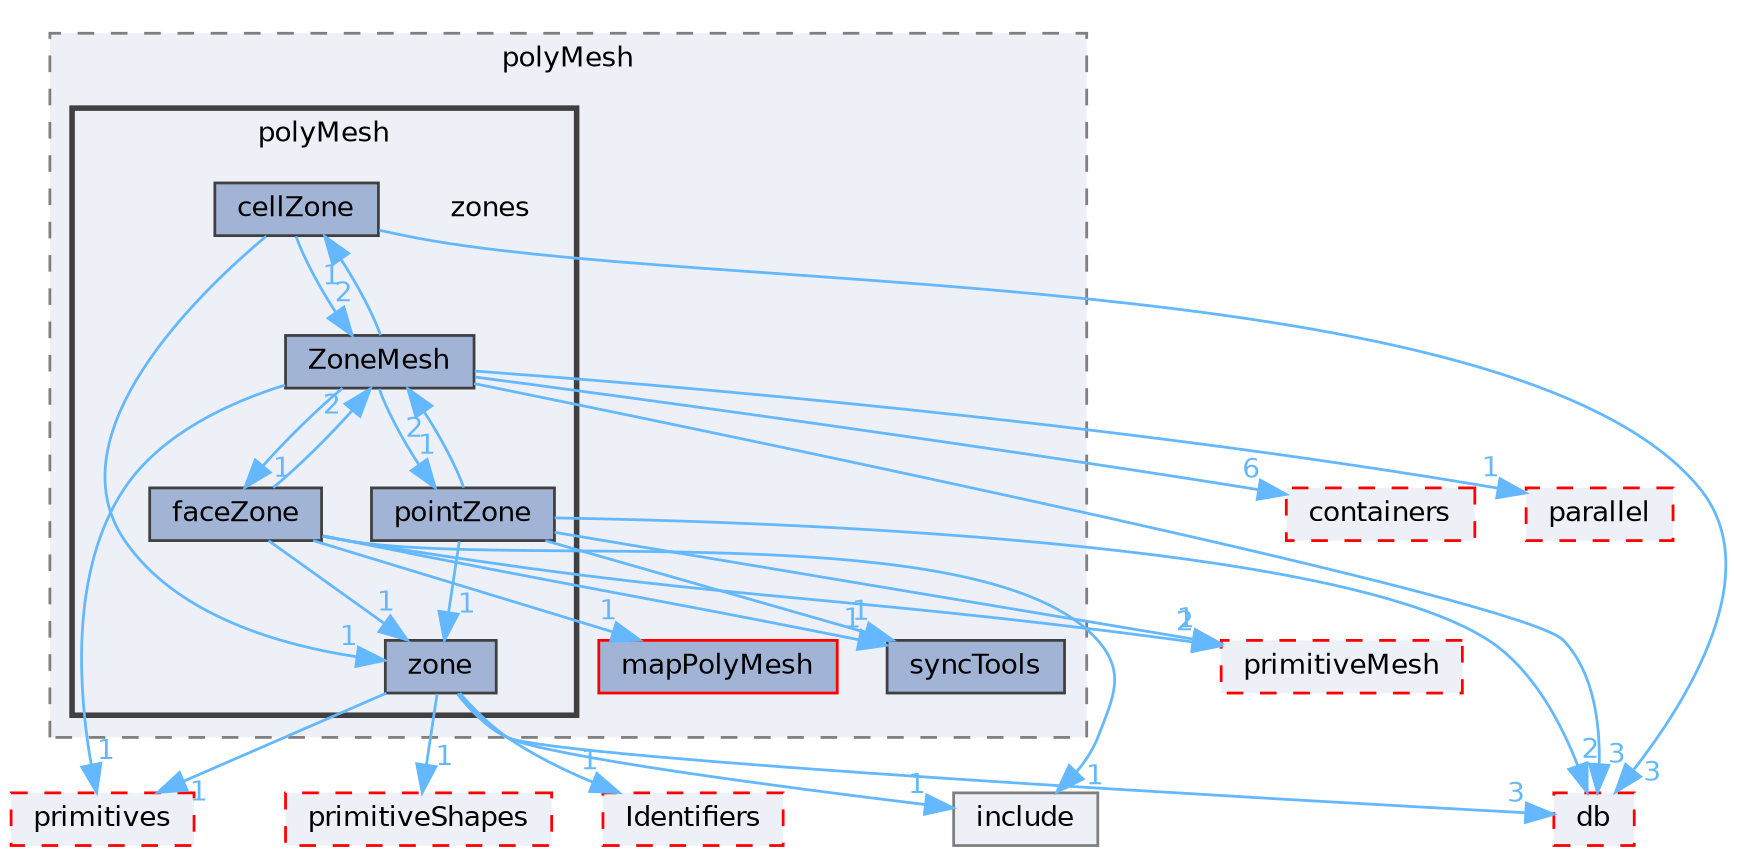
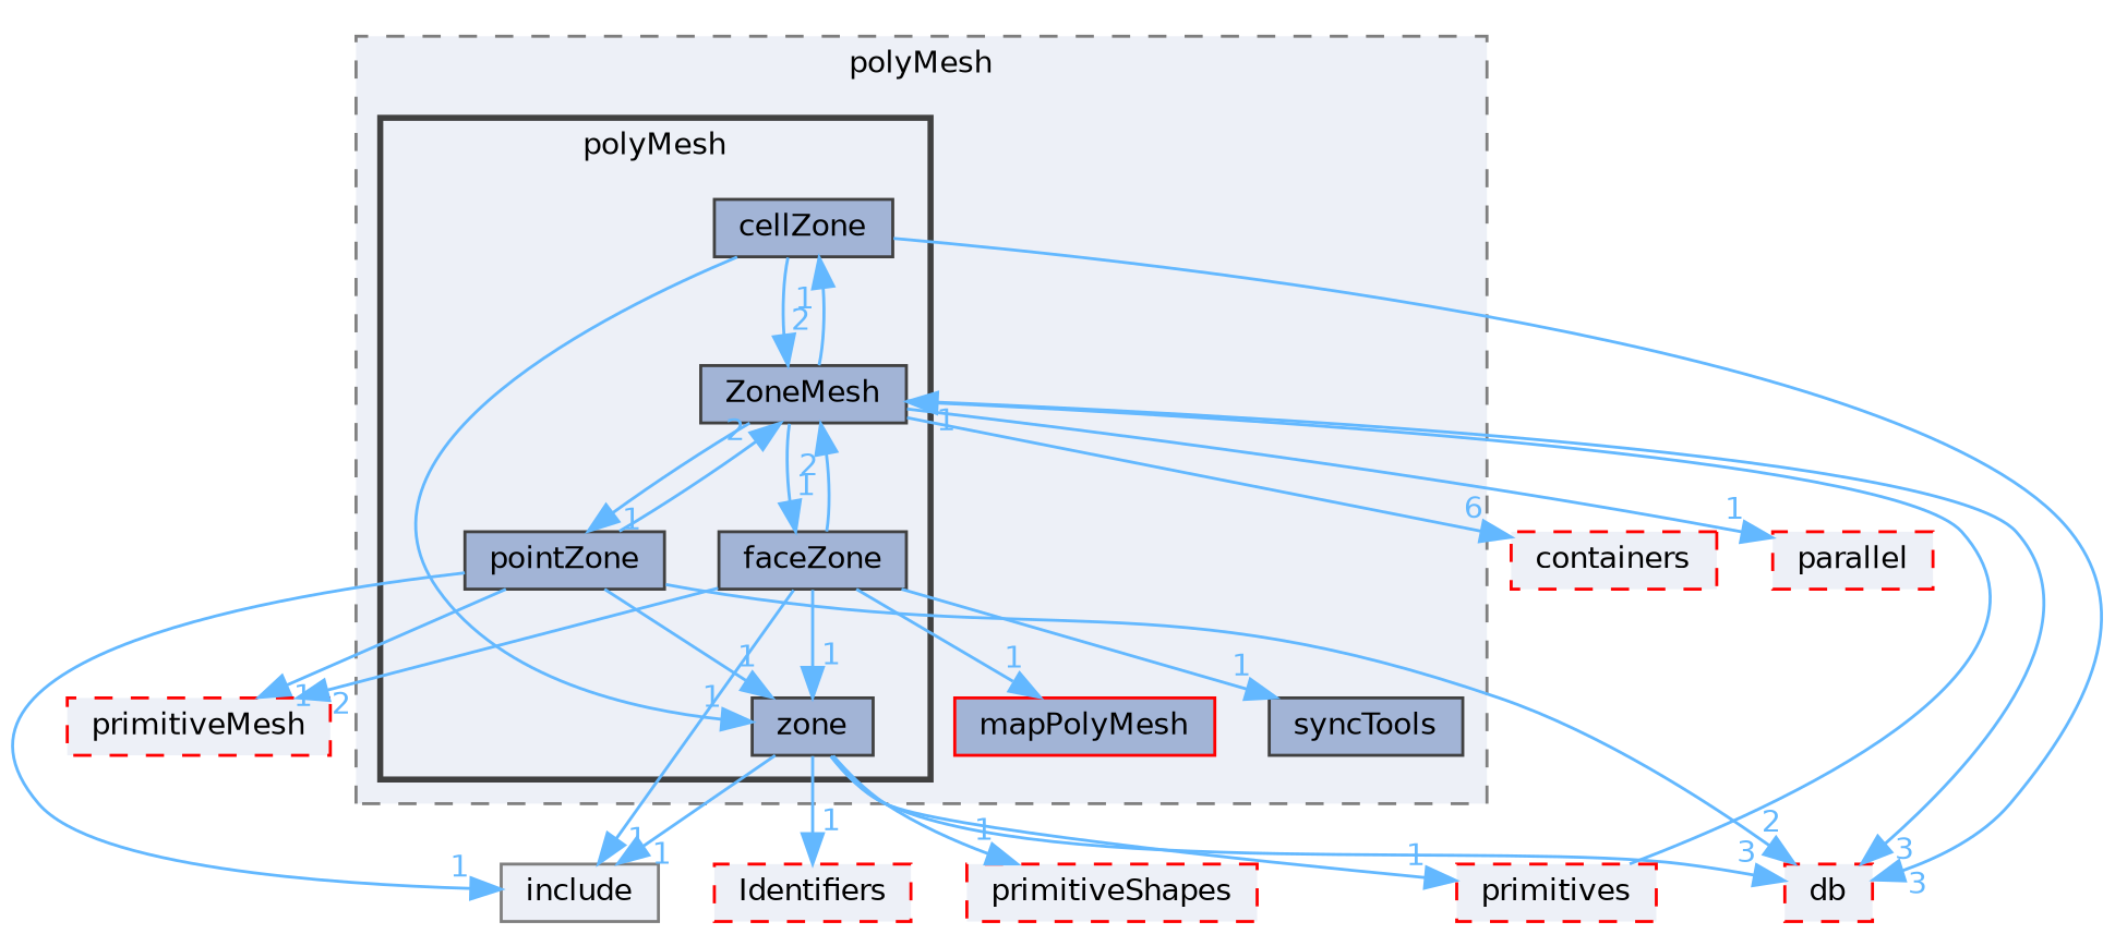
  digraph {
    compound=true
    node [fontname=Helvetica fontsize=10 shape=box color=red fillcolor="#edf0f7" style=filled]
    edge [color=steelblue1 fontcolor=steelblue1 fontname=Helvetica fontsize=10 headlabel=1 labeldistance=1.5 labelfontname=Helvetica labelfontsize=10]
-   n1 [height=0.2 label=zones shape=plaintext width=0.4 color="" fillcolor="" style=""]
    n2 [color=grey25 fillcolor="#a2b4d6" height=0.2 label=cellZone width=0.4]
    n3 [color=grey25 fillcolor="#a2b4d6" height=0.2 label=faceZone width=0.4]
    n4 [color=grey25 fillcolor="#a2b4d6" height=0.2 label=pointZone width=0.4]
    n5 [color=grey25 fillcolor="#a2b4d6" height=0.2 label=zone width=0.4]
    n6 [color=grey25 fillcolor="#a2b4d6" height=0.2 label=ZoneMesh width=0.4]
    n7 [fillcolor="#a2b4d6" height=0.2 label=mapPolyMesh width=0.4]
    n8 [color=grey25 fillcolor="#a2b4d6" height=0.2 label=syncTools width=0.4]
    n9 [height=0.2 label=db style="filled,dashed" width=0.4]
    n10 [height=0.2 label=primitiveMesh style="filled,dashed" width=0.4]
    n11 [color=grey50 height=0.2 label=include width=0.4]
    n12 [height=0.2 label=Identifiers style="filled,dashed" width=0.4]
    n13 [height=0.2 label=primitives style="filled,dashed" width=0.4]
    n14 [height=0.2 label=primitiveShapes style="filled,dashed" width=0.4]
    n15 [height=0.2 label=containers style="filled,dashed" width=0.4]
    n16 [height=0.2 label=parallel style="filled,dashed" width=0.4]
    subgraph cluster_1 {
      bgcolor="#edf0f7"
      fontname=Helvetica
      fontsize=10
      label=polyMesh
      pencolor=grey50
      style="filled,dashed"
      n7
      n8
      subgraph cluster_2 {
        bgcolor="#edf0f7"
        fontname=Helvetica
        fontsize=10
        label=polyMesh
        pencolor=grey25
        style="filled,bold"
-       n1
        n2
        n3
        n4
        n5
        n6
      }
    }
    n2 -> n5
    n2 -> n6 [headlabel=2]
    n2 -> n9 [headlabel=3]
    n3 -> n5
    n3 -> n6 [headlabel=2]
    n3 -> n7
    n3 -> n8
    n3 -> n10 [headlabel=2]
    n3 -> n11
    n4 -> n5
    n4 -> n6 [headlabel=2]
-   n4 -> n8
+   n4 -> n11
    n4 -> n9 [headlabel=2]
    n4 -> n10
    n5 -> n9 [headlabel=3]
    n5 -> n11
    n5 -> n12
    n5 -> n13
    n5 -> n14
    n6 -> n2
    n6 -> n3
    n6 -> n4
    n6 -> n9 [headlabel=3]
-   n6 -> n13
+   n13 -> n6
    n6 -> n15 [headlabel=6]
    n6 -> n16
  }
